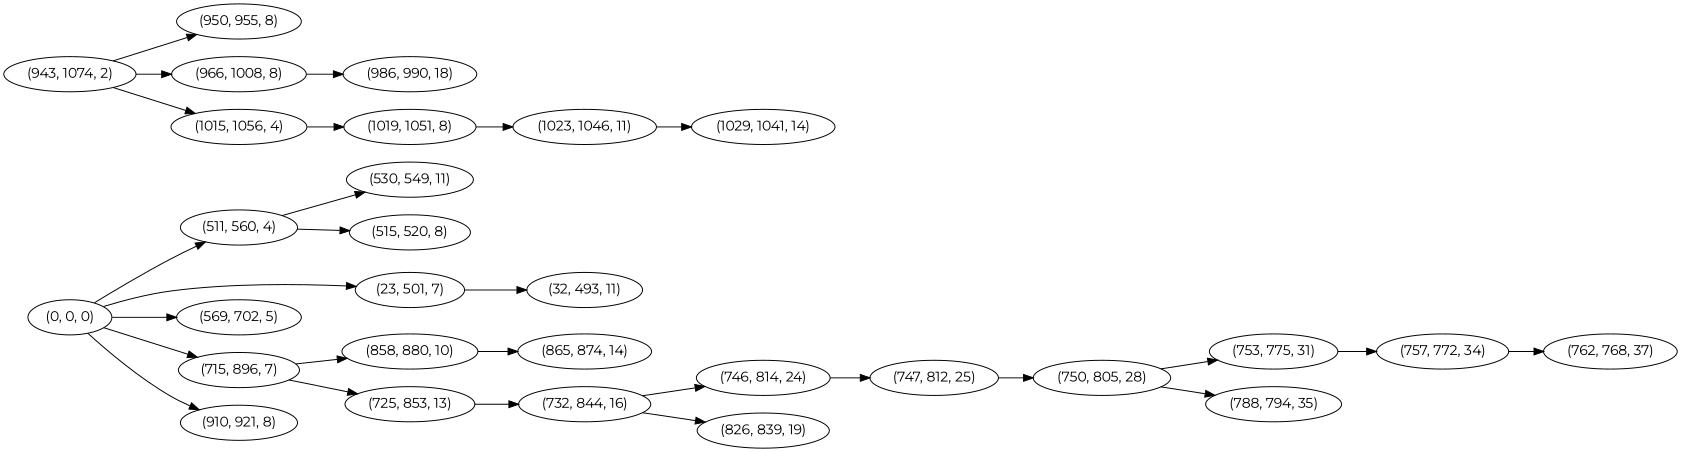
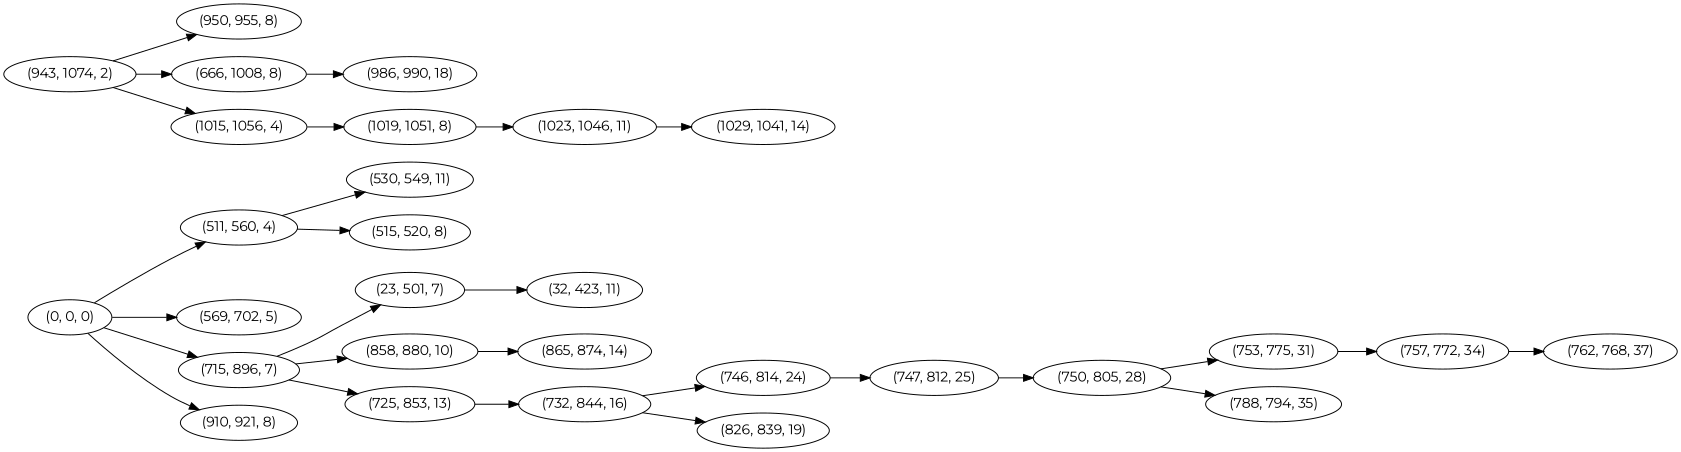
  digraph {
    fontname=Montserrat
    rankdir=LR
    node [fontname=Montserrat]
    edge [fontname=Montserrat]
    "(0, 0, 0)"
    "(23, 501, 7)"
    "(511, 560, 4)"
    "(569, 702, 5)"
    "(715, 896, 7)"
    "(910, 921, 8)"
-   "(32, 493, 11)"
+   "(32, 493, 11)" [label="(32, 423, 11)"]
    "(515, 520, 8)"
    "(530, 549, 11)"
    n10 [label="(725, 853, 13)"]
    "(858, 880, 10)"
    "(943, 1074, 2)"
    "(950, 955, 8)"
-   "(966, 1008, 8)"
+   "(966, 1008, 8)" [label="(666, 1008, 8)"]
    "(1015, 1056, 4)"
    "(732, 844, 16)"
    "(865, 874, 14)"
    "(746, 814, 24)"
    "(826, 839, 19)"
    "(747, 812, 25)"
    "(750, 805, 28)"
    "(753, 775, 31)"
    "(788, 794, 35)"
    "(757, 772, 34)"
    "(762, 768, 37)"
    "(986, 990, 18)"
    "(1019, 1051, 8)"
    "(1023, 1046, 11)"
    "(1029, 1041, 14)"
-   "(0, 0, 0)" -> "(23, 501, 7)"
+   "(715, 896, 7)" -> "(23, 501, 7)"
    "(0, 0, 0)" -> "(511, 560, 4)"
    "(0, 0, 0)" -> "(569, 702, 5)"
    "(0, 0, 0)" -> "(715, 896, 7)"
    "(0, 0, 0)" -> "(910, 921, 8)"
    "(23, 501, 7)" -> "(32, 493, 11)"
    "(511, 560, 4)" -> "(515, 520, 8)"
    "(511, 560, 4)" -> "(530, 549, 11)"
    "(715, 896, 7)" -> n10
    "(715, 896, 7)" -> "(858, 880, 10)"
    n10 -> "(732, 844, 16)"
    "(858, 880, 10)" -> "(865, 874, 14)"
    "(943, 1074, 2)" -> "(950, 955, 8)"
    "(943, 1074, 2)" -> "(966, 1008, 8)"
    "(943, 1074, 2)" -> "(1015, 1056, 4)"
    "(966, 1008, 8)" -> "(986, 990, 18)"
    "(1015, 1056, 4)" -> "(1019, 1051, 8)"
    "(732, 844, 16)" -> "(746, 814, 24)"
    "(732, 844, 16)" -> "(826, 839, 19)"
    "(746, 814, 24)" -> "(747, 812, 25)"
    "(747, 812, 25)" -> "(750, 805, 28)"
    "(750, 805, 28)" -> "(753, 775, 31)"
    "(750, 805, 28)" -> "(788, 794, 35)"
    "(753, 775, 31)" -> "(757, 772, 34)"
    "(757, 772, 34)" -> "(762, 768, 37)"
    "(1019, 1051, 8)" -> "(1023, 1046, 11)"
    "(1023, 1046, 11)" -> "(1029, 1041, 14)"
  }
